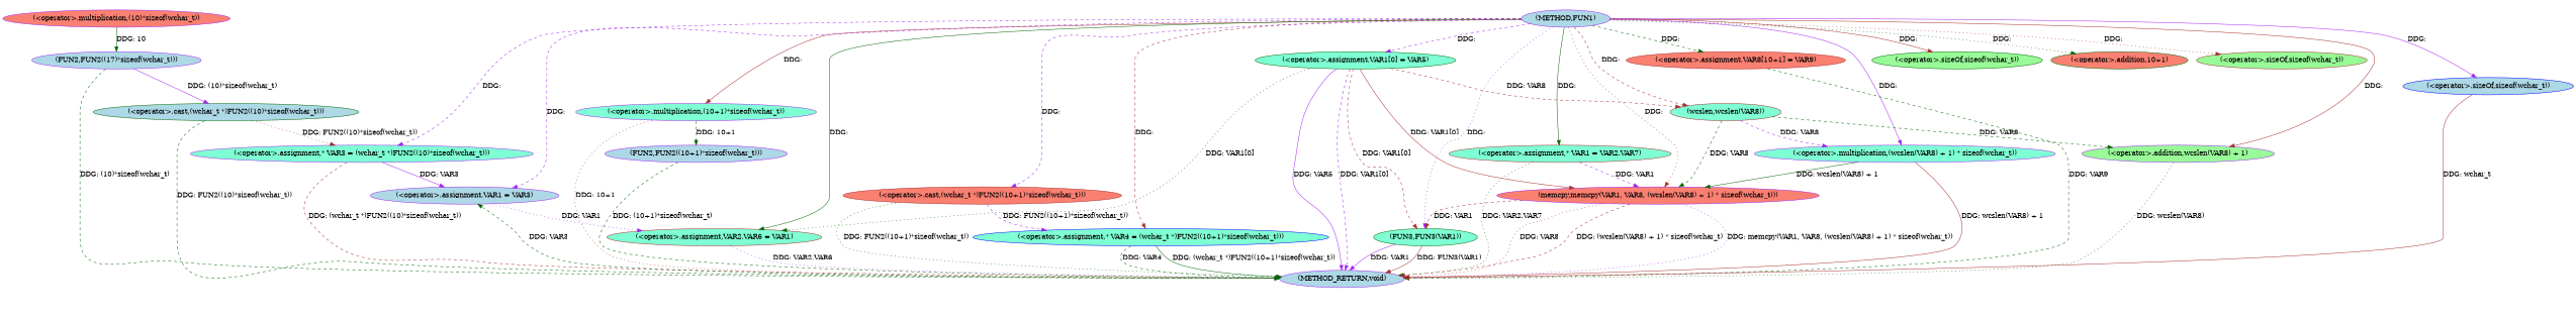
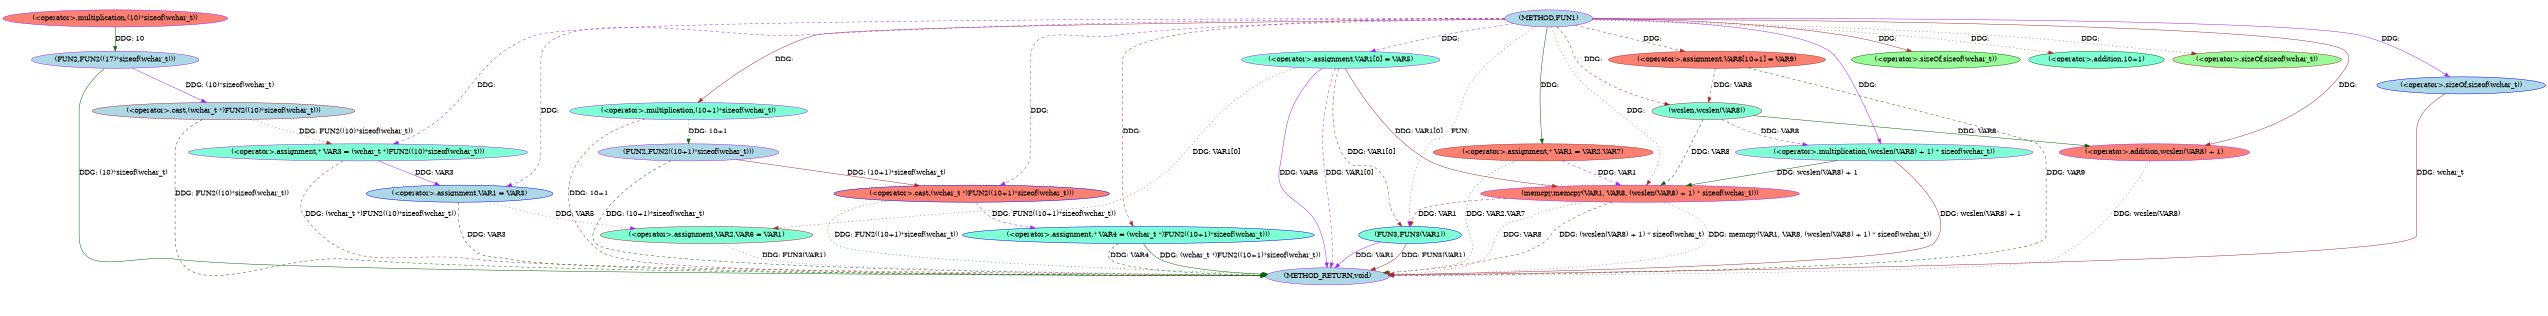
  digraph {
    node [color=purple fillcolor=aquamarine style=filled]
    edge [color=brown style=dashed]
    n1 [fillcolor=lightblue label="(METHOD,FUN1)"]
    n2 [label="(<operator>.assignment,* VAR3 = (wchar_t *)FUN2((10)*sizeof(wchar_t)))"]
    n3 [color=darkgreen fillcolor=palegreen label="(<operator>.sizeOf,sizeof(wchar_t))"]
    n4 [color=blue label="(<operator>.assignment,* VAR4 = (wchar_t *)FUN2((10+1)*sizeof(wchar_t)))"]
    n5 [label="(<operator>.multiplication,(10+1)*sizeof(wchar_t))"]
-   n6 [color=darkgreen fillcolor=salmon label="(<operator>.addition,10+1)"]
+   n6 [color=darkgreen label="(<operator>.addition,10+1)"]
    n7 [color=brown fillcolor=palegreen label="(<operator>.sizeOf,sizeof(wchar_t))"]
-   n8 [fillcolor=lightblue label="(<operator>.assignment,VAR1 = VAR3)"]
-   n9 [color=darkgreen label="(<operator>.assignment,VAR1[0] = VAR5)"]
+   n8 [color=blue fillcolor=lightblue label="(<operator>.assignment,VAR1 = VAR3)"]
+   n9 [label="(<operator>.assignment,VAR1[0] = VAR5)"]
    n10 [color=brown label="(<operator>.assignment,VAR2.VAR6 = VAR1)"]
-   n11 [color=brown label="(<operator>.assignment,* VAR1 = VAR2.VAR7)"]
+   n11 [color=brown fillcolor=salmon label="(<operator>.assignment,* VAR1 = VAR2.VAR7)"]
    n12 [color=brown fillcolor=salmon label="(<operator>.assignment,VAR8[10+1] = VAR9)"]
    n13 [fillcolor=salmon label="(memcpy,memcpy(VAR1, VAR8, (wcslen(VAR8) + 1) * sizeof(wchar_t)))"]
    n14 [label="(<operator>.multiplication,(wcslen(VAR8) + 1) * sizeof(wchar_t))"]
-   n15 [fillcolor=palegreen label="(<operator>.addition,wcslen(VAR8) + 1)"]
+   n15 [fillcolor=salmon label="(<operator>.addition,wcslen(VAR8) + 1)"]
    n16 [color=brown label="(wcslen,wcslen(VAR8))"]
    n17 [color=blue fillcolor=lightblue label="(<operator>.sizeOf,sizeof(wchar_t))"]
-   n18 [color=darkgreen label="(FUN3,FUN3(VAR1))"]
-   n19 [color=brown fillcolor=salmon label="(<operator>.cast,(wchar_t *)FUN2((10+1)*sizeof(wchar_t)))"]
+   n18 [color=blue label="(FUN3,FUN3(VAR1))"]
+   n19 [color=blue fillcolor=salmon label="(<operator>.cast,(wchar_t *)FUN2((10+1)*sizeof(wchar_t)))"]
    n20 [fillcolor=lightblue label="(METHOD_RETURN,void)"]
    n21 [fillcolor=salmon label="(<operator>.multiplication,(10)*sizeof(wchar_t))"]
    n22 [fillcolor=lightblue label="(FUN2,FUN2((17)*sizeof(wchar_t)))"]
    n23 [fillcolor=lightblue label="(FUN2,FUN2((10+1)*sizeof(wchar_t)))"]
-   n24 [color=darkgreen fillcolor=lightblue label="(<operator>.cast,(wchar_t *)FUN2((10)*sizeof(wchar_t)))"]
+   n24 [color=brown fillcolor=lightblue label="(<operator>.cast,(wchar_t *)FUN2((10)*sizeof(wchar_t)))"]
    n1 -> n2 [color=purple label="DDG: "]
    n1 -> n3 [label="DDG: " style=solid]
    n1 -> n4 [label="DDG: "]
    n1 -> n5 [label="DDG: " style=solid]
-   n1 -> n6 [color=darkgreen label="DDG: " style=dotted]
+   n1 -> n6 [label="DDG: " style=dotted]
    n1 -> n7 [label="DDG: " style=dotted]
    n1 -> n8 [color=purple label="DDG: "]
    n1 -> n9 [color=purple label="DDG: "]
-   n1 -> n10 [color=darkgreen label="DDG: " style=solid]
    n1 -> n11 [color=darkgreen label="DDG: " style=solid]
-   n1 -> n12 [color=darkgreen label="DDG: "]
+   n1 -> n12 [label="DDG: "]
    n1 -> n13 [label="DDG: " style=dotted]
    n1 -> n14 [color=purple label="DDG: " style=solid]
    n1 -> n15 [label="DDG: " style=solid]
    n1 -> n16 [label="DDG: "]
    n1 -> n17 [color=purple label="DDG: " style=solid]
-   n1 -> n18 [color=purple label="DDG: " style=dotted]
+   n1 -> n18 [color=purple label="FUN: " style=dotted]
    n1 -> n19 [color=purple label="DDG: "]
    n2 -> n8 [color=purple label="DDG: VAR3" style=solid]
    n2 -> n20 [label="DDG: (wchar_t *)FUN2((10)*sizeof(wchar_t))"]
    n4 -> n20 [color=darkgreen label="DDG: (wchar_t *)FUN2((10+1)*sizeof(wchar_t))" style=solid]
    n4 -> n20 [color=darkgreen label="DDG: VAR4"]
-   n5 -> n20 [label="DDG: 10+1" style=dotted]
-   n5 -> n23 [color=darkgreen label="DDG: 10+1"]
-   n8 -> n10 [color=purple label="DDG: VAR1" style=dotted]
-   n20 -> n8 [color=darkgreen label="DDG: VAR3"]
-   n9 -> n10 [color=darkgreen label="DDG: VAR1[0]" style=dotted]
+   n5 -> n20 [label="DDG: 10+1"]
+   n5 -> n23 [color=darkgreen label="DDG: 10+1" style=dotted]
+   n8 -> n10 [color=purple label="DDG: VAR5" style=dotted]
+   n8 -> n20 [color=darkgreen label="DDG: VAR3"]
+   n9 -> n10 [label="DDG: VAR1[0]" style=dotted]
    n9 -> n13 [label="DDG: VAR1[0]" style=solid]
    n9 -> n18 [label="DDG: VAR1[0]"]
    n9 -> n20 [color=purple label="DDG: VAR5" style=solid]
    n9 -> n20 [color=purple label="DDG: VAR1[0]"]
-   n10 -> n20 [color=purple label="DDG: VAR2.VAR6" style=dotted]
+   n10 -> n20 [color=purple label="DDG: FUN3(VAR1)" style=dotted]
    n11 -> n13 [color=purple label="DDG: VAR1"]
    n11 -> n20 [color=darkgreen label="DDG: VAR2.VAR7" style=dotted]
-   n9 -> n16 [label="DDG: VAR8"]
+   n12 -> n16 [label="DDG: VAR8"]
    n12 -> n20 [color=darkgreen label="DDG: VAR9"]
    n13 -> n18 [label="DDG: VAR1"]
    n13 -> n20 [label="DDG: VAR8" style=dotted]
    n13 -> n20 [label="DDG: (wcslen(VAR8) + 1) * sizeof(wchar_t)"]
    n13 -> n20 [color=purple label="DDG: memcpy(VAR1, VAR8, (wcslen(VAR8) + 1) * sizeof(wchar_t))" style=dotted]
    n14 -> n13 [color=darkgreen label="DDG: wcslen(VAR8) + 1" style=solid]
    n14 -> n20 [label="DDG: wcslen(VAR8) + 1" style=solid]
-   n15 -> n20 [color=darkgreen label="DDG: wcslen(VAR8)" style=dotted]
+   n15 -> n20 [color=purple label="DDG: wcslen(VAR8)" style=dotted]
    n16 -> n13 [color=darkgreen label="DDG: VAR8"]
    n16 -> n14 [color=purple label="DDG: VAR8"]
-   n16 -> n15 [color=darkgreen label="DDG: VAR8"]
+   n16 -> n15 [color=darkgreen label="DDG: VAR8" style=solid]
    n17 -> n20 [label="DDG: wchar_t" style=solid]
    n18 -> n20 [color=purple label="DDG: VAR1" style=solid]
    n18 -> n20 [label="DDG: FUN3(VAR1)" style=solid]
    n19 -> n4 [color=purple label="DDG: FUN2((10+1)*sizeof(wchar_t))"]
    n19 -> n20 [color=darkgreen label="DDG: FUN2((10+1)*sizeof(wchar_t))" style=dotted]
    n21 -> n22 [color=darkgreen label="DDG: 10" style=solid]
-   n22 -> n20 [color=darkgreen label="DDG: (10)*sizeof(wchar_t)"]
+   n22 -> n20 [color=darkgreen label="DDG: (10)*sizeof(wchar_t)" style=solid]
    n22 -> n24 [color=purple label="DDG: (10)*sizeof(wchar_t)" style=solid]
+   n23 -> n19 [label="DDG: (10+1)*sizeof(wchar_t)" style=solid]
    n23 -> n20 [color=darkgreen label="DDG: (10+1)*sizeof(wchar_t)"]
    n24 -> n2 [label="DDG: FUN2((10)*sizeof(wchar_t))" style=dotted]
    n24 -> n20 [color=darkgreen label="DDG: FUN2((10)*sizeof(wchar_t))"]
  }
